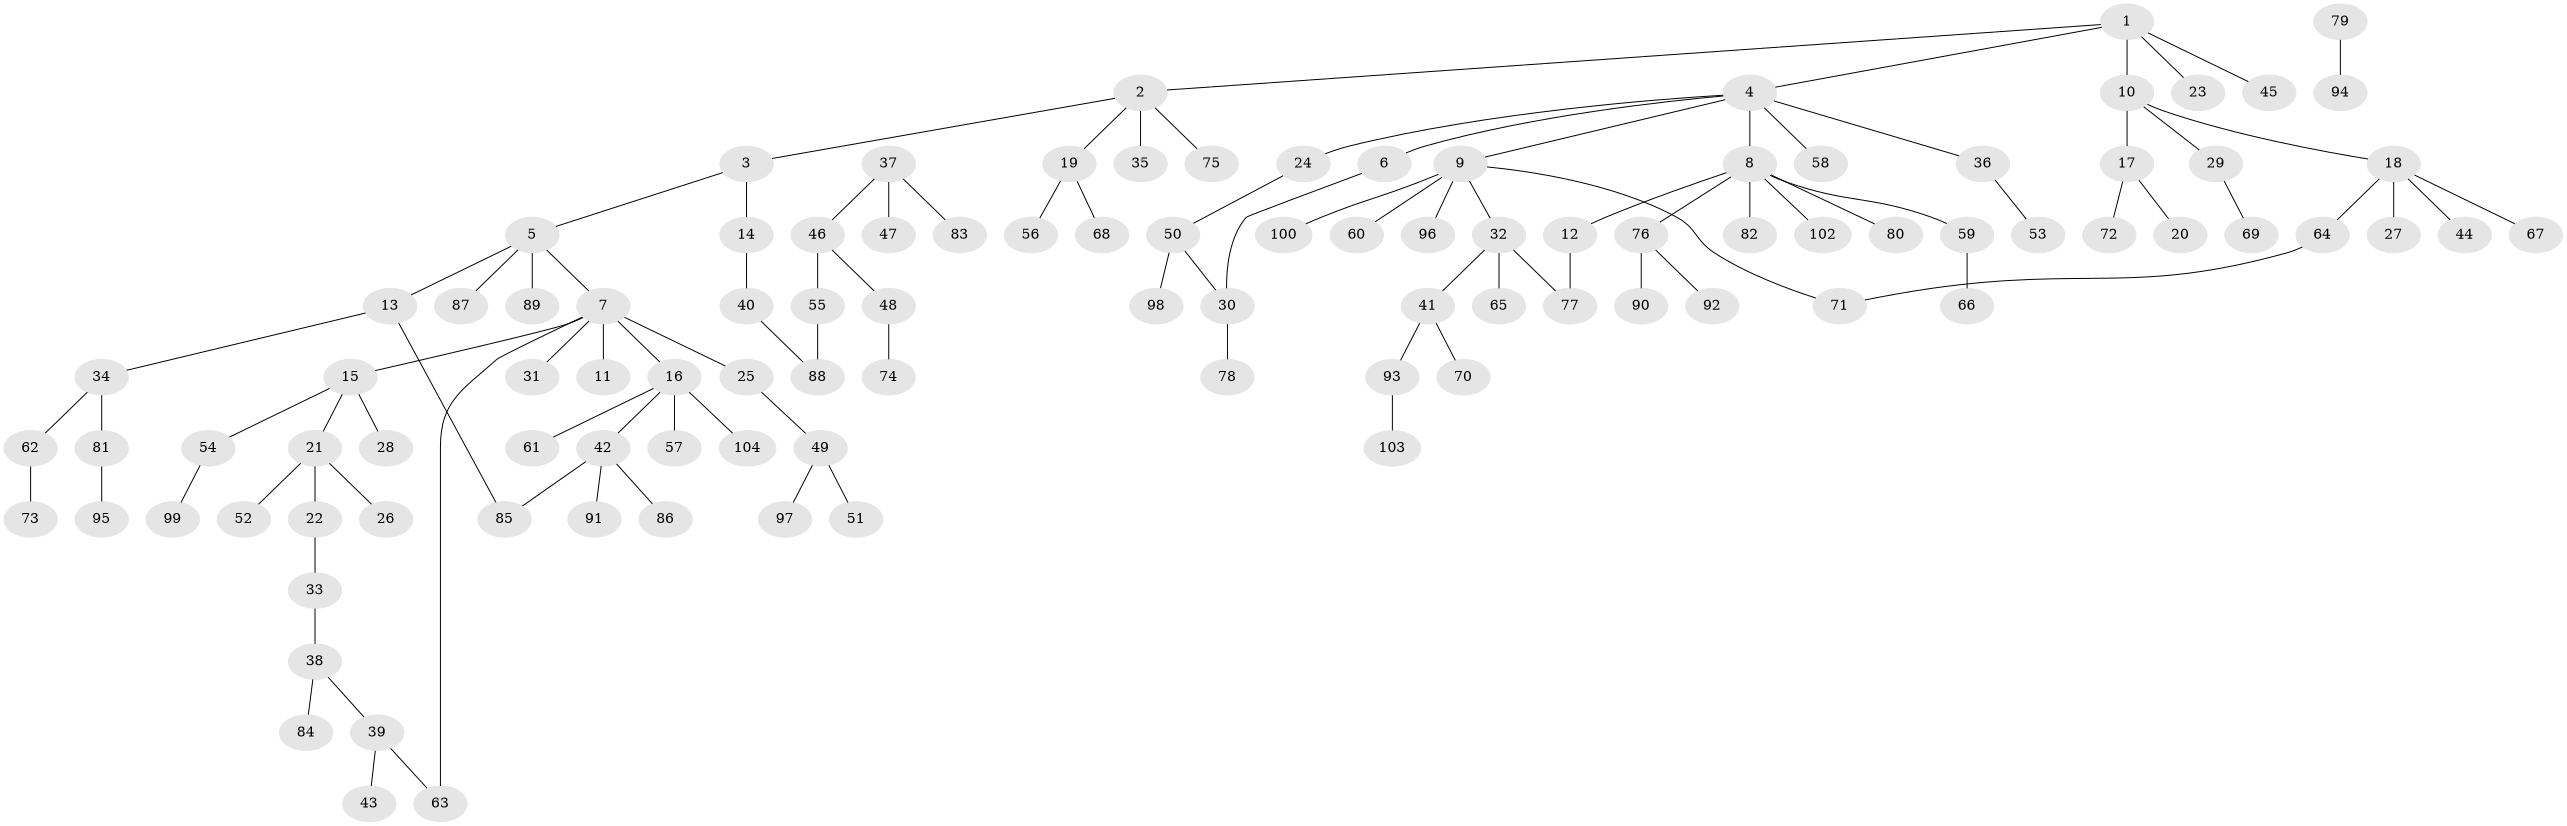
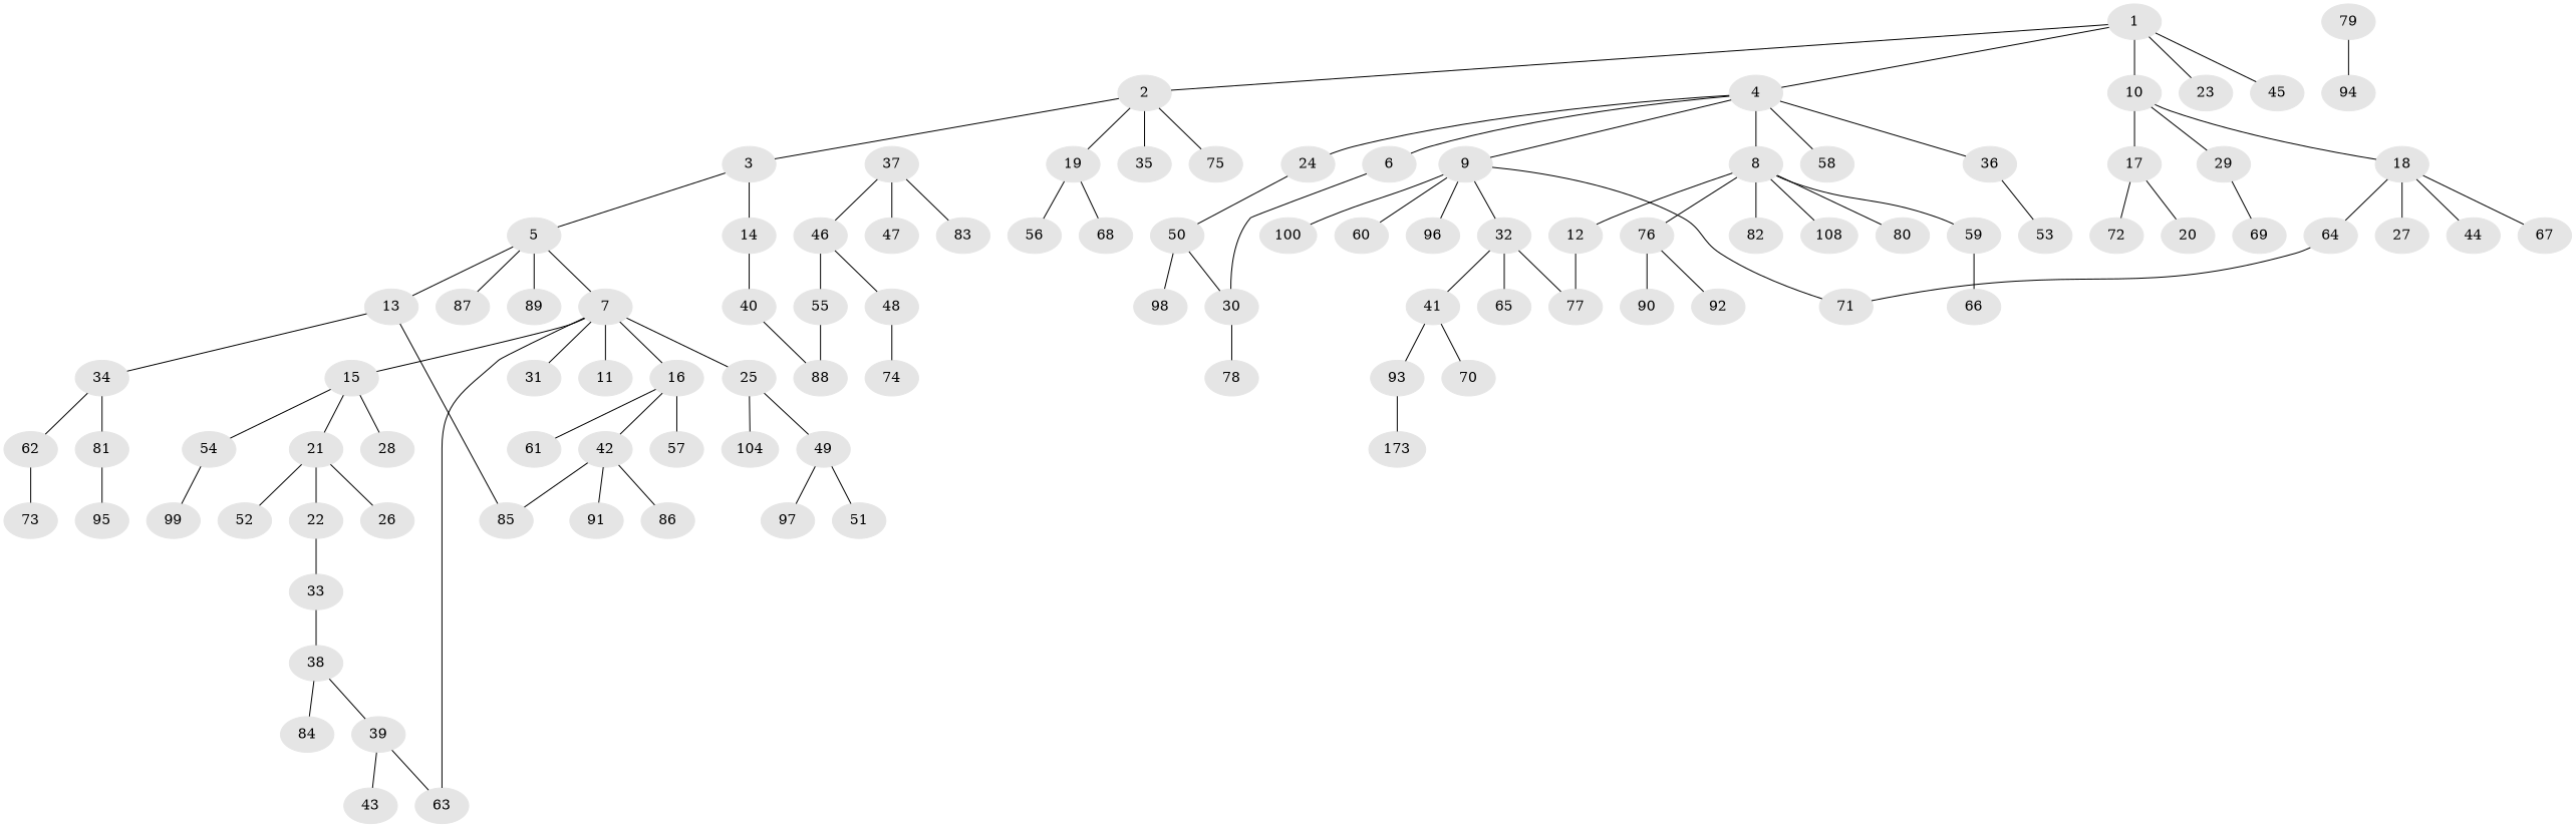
  graph {
    node [color=gray90 style=filled]
    1
    2
    4
    10
    23
    45
    3
    19
    35
    75
    6
    8
    9
    24
    36
    58
    17
    18
    29
    5
    14
    56
    68
    7
    13
    87
    89
    40
    30
    12
    59
    76
    80
    82
-   102
+   102 [label=108]
    32
    60
    71
    96
    100
    50
    53
    11
    15
    16
    25
    31
    63
    34
    85
    78
    21
    28
    54
    42
    57
    61
    49
    n59 [label=104]
    77
    66
    90
    92
    41
    65
    20
    72
    27
    44
    64
    67
    69
    62
    81
    88
    22
    26
    52
    99
    37
    46
    47
    83
    86
    91
    33
    38
    98
    51
    97
    70
    93
    39
    84
    73
    95
    48
    55
    43
-   103
+   103 [label=173]
    74
    79
    94
    1 -- 2
    1 -- 4
    1 -- 10
    1 -- 23
    1 -- 45
    2 -- 3
    2 -- 19
    2 -- 35
    2 -- 75
    4 -- 6
    4 -- 8
    4 -- 9
    4 -- 24
    4 -- 36
    4 -- 58
    10 -- 17
    10 -- 18
    10 -- 29
    3 -- 5
    3 -- 14
    19 -- 56
    19 -- 68
    6 -- 30
    8 -- 12
    8 -- 59
    8 -- 76
    8 -- 80
    8 -- 82
    8 -- 102
    9 -- 32
    9 -- 60
    9 -- 71
    9 -- 96
    9 -- 100
    24 -- 50
    36 -- 53
    17 -- 20
    17 -- 72
    18 -- 27
    18 -- 44
    18 -- 64
    18 -- 67
    29 -- 69
    5 -- 7
    5 -- 13
    5 -- 87
    5 -- 89
    14 -- 40
    7 -- 11
    7 -- 15
    7 -- 16
    7 -- 25
    7 -- 31
    7 -- 63
    13 -- 34
    13 -- 85
    40 -- 88
    30 -- 78
    12 -- 77
    59 -- 66
    76 -- 90
    76 -- 92
    32 -- 77
    32 -- 41
    32 -- 65
    50 -- 30
    50 -- 98
    15 -- 21
    15 -- 28
    15 -- 54
    16 -- 42
    16 -- 57
    16 -- 61
    25 -- 49
-   16 -- n59
+   25 -- n59
    34 -- 62
    34 -- 81
    21 -- 22
    21 -- 26
    21 -- 52
    54 -- 99
    42 -- 85
    42 -- 86
    42 -- 91
    49 -- 51
    49 -- 97
    41 -- 70
    41 -- 93
    64 -- 71
    62 -- 73
    81 -- 95
    22 -- 33
    37 -- 46
    37 -- 47
    37 -- 83
    46 -- 48
    46 -- 55
    33 -- 38
    38 -- 39
    38 -- 84
    93 -- 103
    39 -- 63
    39 -- 43
    48 -- 74
    55 -- 88
    79 -- 94
  }
